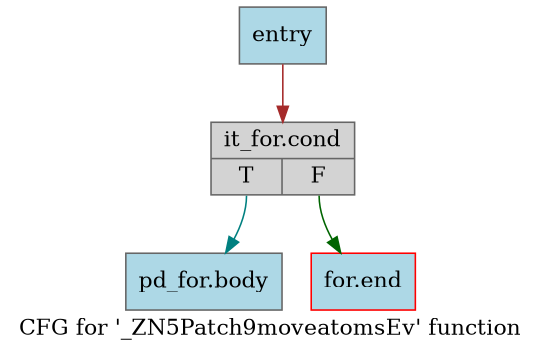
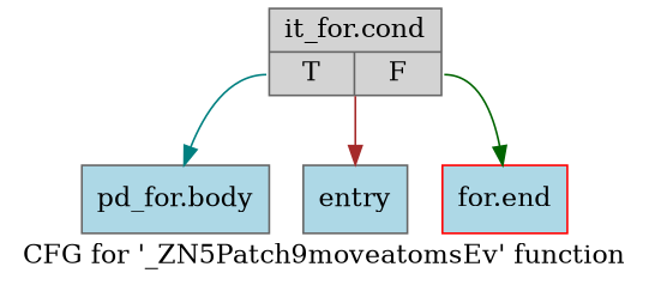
  digraph {
    label="CFG for '_ZN5Patch9moveatomsEv' function"
    node [color=gray40 fillcolor=lightblue shape=record style=filled]
    n1 [label="{entry}"]
    n2 [fillcolor=lightgrey label="{it_for.cond|{<s0>T|<s1>F}}"]
    n3 [label="{pd_for.body}"]
    n4 [color=red label="{for.end}"]
-   n1 -> n2 [color=brown]
+   n2 -> n1 [color=brown]
    n2 -> n3 [color=teal tailport=s0]
    n2 -> n4 [color=darkgreen tailport=s1]
  }
